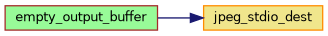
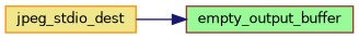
  digraph {
    rankdir=RL
    node [fontname=Helvetica fontsize=10 shape=record style=filled]
    n1 [color=brown fillcolor=palegreen fontcolor=black height=0.2 label=empty_output_buffer width=0.4]
    n2 [color=darkorange height=0.2 label=jpeg_stdio_dest width=0.4 fillcolor=khaki]
-   n2 -> n1 [color=midnightblue dir=back fontname=Helvetica fontsize=10 labelfontname=Helvetica labelfontsize=10 style=solid]
+   n1 -> n2 [color=midnightblue dir=back fontname=Helvetica fontsize=10 labelfontname=Helvetica labelfontsize=10 style=solid]
  }
